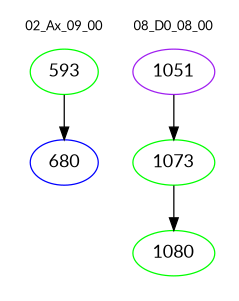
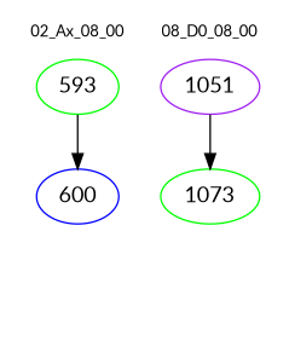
  digraph {
    fontname=Lato
    node [color=green fontname=Lato]
    edge [color=black fontname=Lato]
    n1 [label=593]
-   n2 [color=blue label=680]
+   n2 [color=blue label=600]
    n3 [label=1073]
-   n4 [label=1080]
    n5 [color=purple label=1051]
    subgraph cluster_1 {
      color=white
      fontsize=10
-     label="02_Ax_09_00"
+     label="02_Ax_08_00"
      n1
      n2
    }
    subgraph cluster_2 {
      color=white
      fontsize=10
      label="08_D0_08_00"
      n3
-     n4
      n5
    }
    n1 -> n2
-   n3 -> n4
    n5 -> n3
  }
